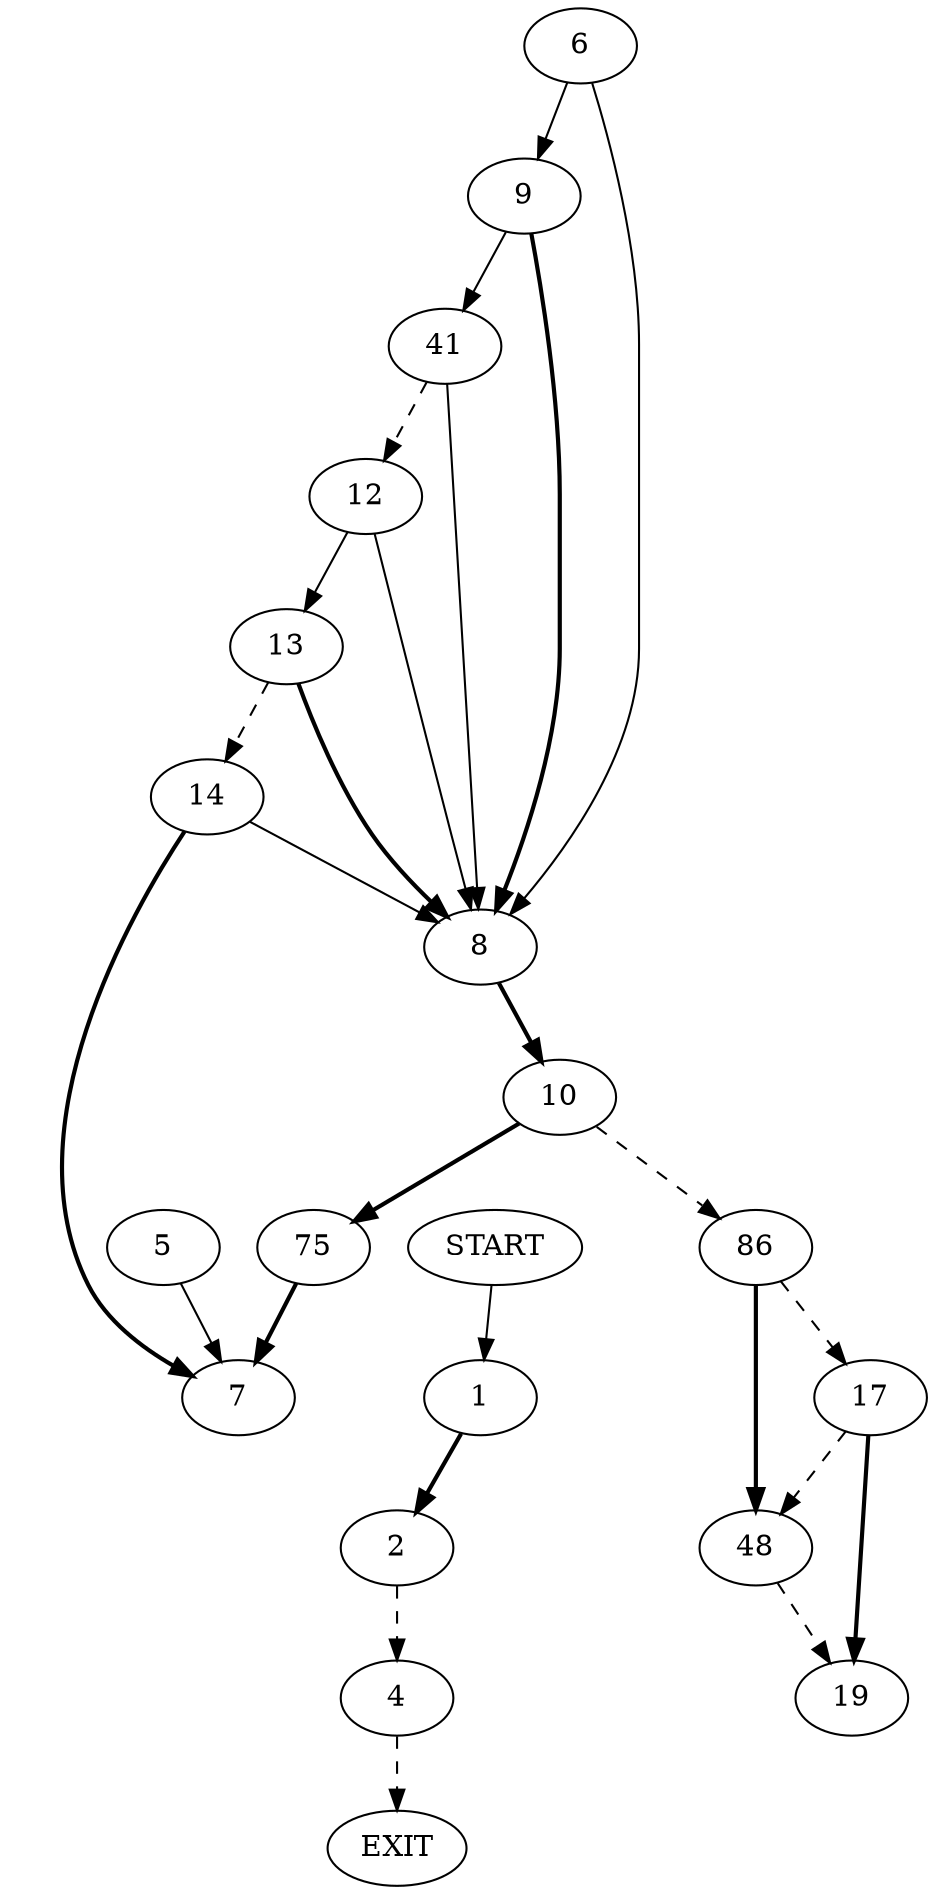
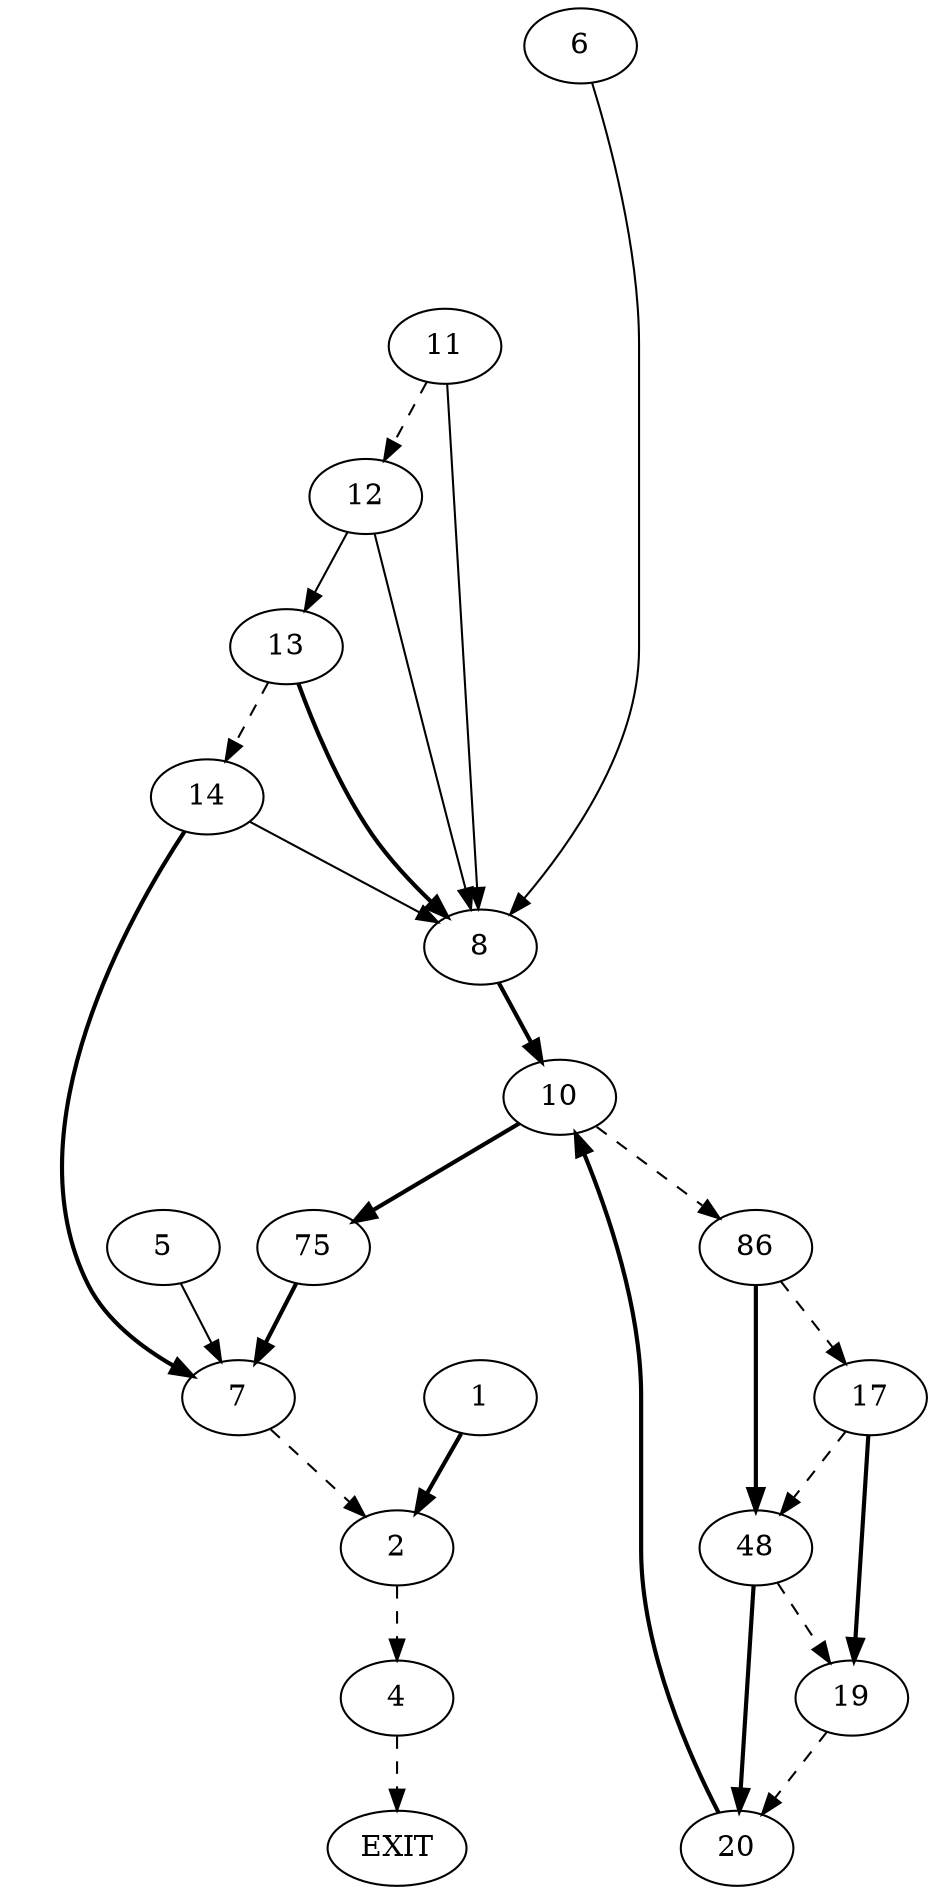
  digraph {
    edge [style=bold]
-   n1 [label=START]
    1
    2
    n4 [label=EXIT]
    4
    5
    7
    6
    8
-   9
    10
-   11 [label=41]
+   11
    n13 [label=75]
    n14 [label=86]
    12
    17
    n17 [label=48]
    13
    14
    19
-   n1 -> 1 [style=solid]
+   20
    1 -> 2
    2 -> 4 [style=dashed]
    4 -> n4 [style=dashed]
    5 -> 7 [style=solid]
+   7 -> 2 [style=dashed]
    6 -> 8 [style=solid]
-   6 -> 9 [style=solid]
    8 -> 10
-   9 -> 8
-   9 -> 11 [style=solid]
    10 -> n13
    10 -> n14 [style=dashed]
    11 -> 8 [style=solid]
    11 -> 12 [style=dashed]
    n13 -> 7
    n14 -> 17 [style=dashed]
    n14 -> n17
    12 -> 8 [style=solid]
    12 -> 13 [style=solid]
    17 -> n17 [style=dashed]
    17 -> 19
    n17 -> 19 [style=dashed]
+   n17 -> 20
    13 -> 8
    13 -> 14 [style=dashed]
    14 -> 7
    14 -> 8 [style=solid]
+   19 -> 20 [style=dashed]
+   20 -> 10
  }
